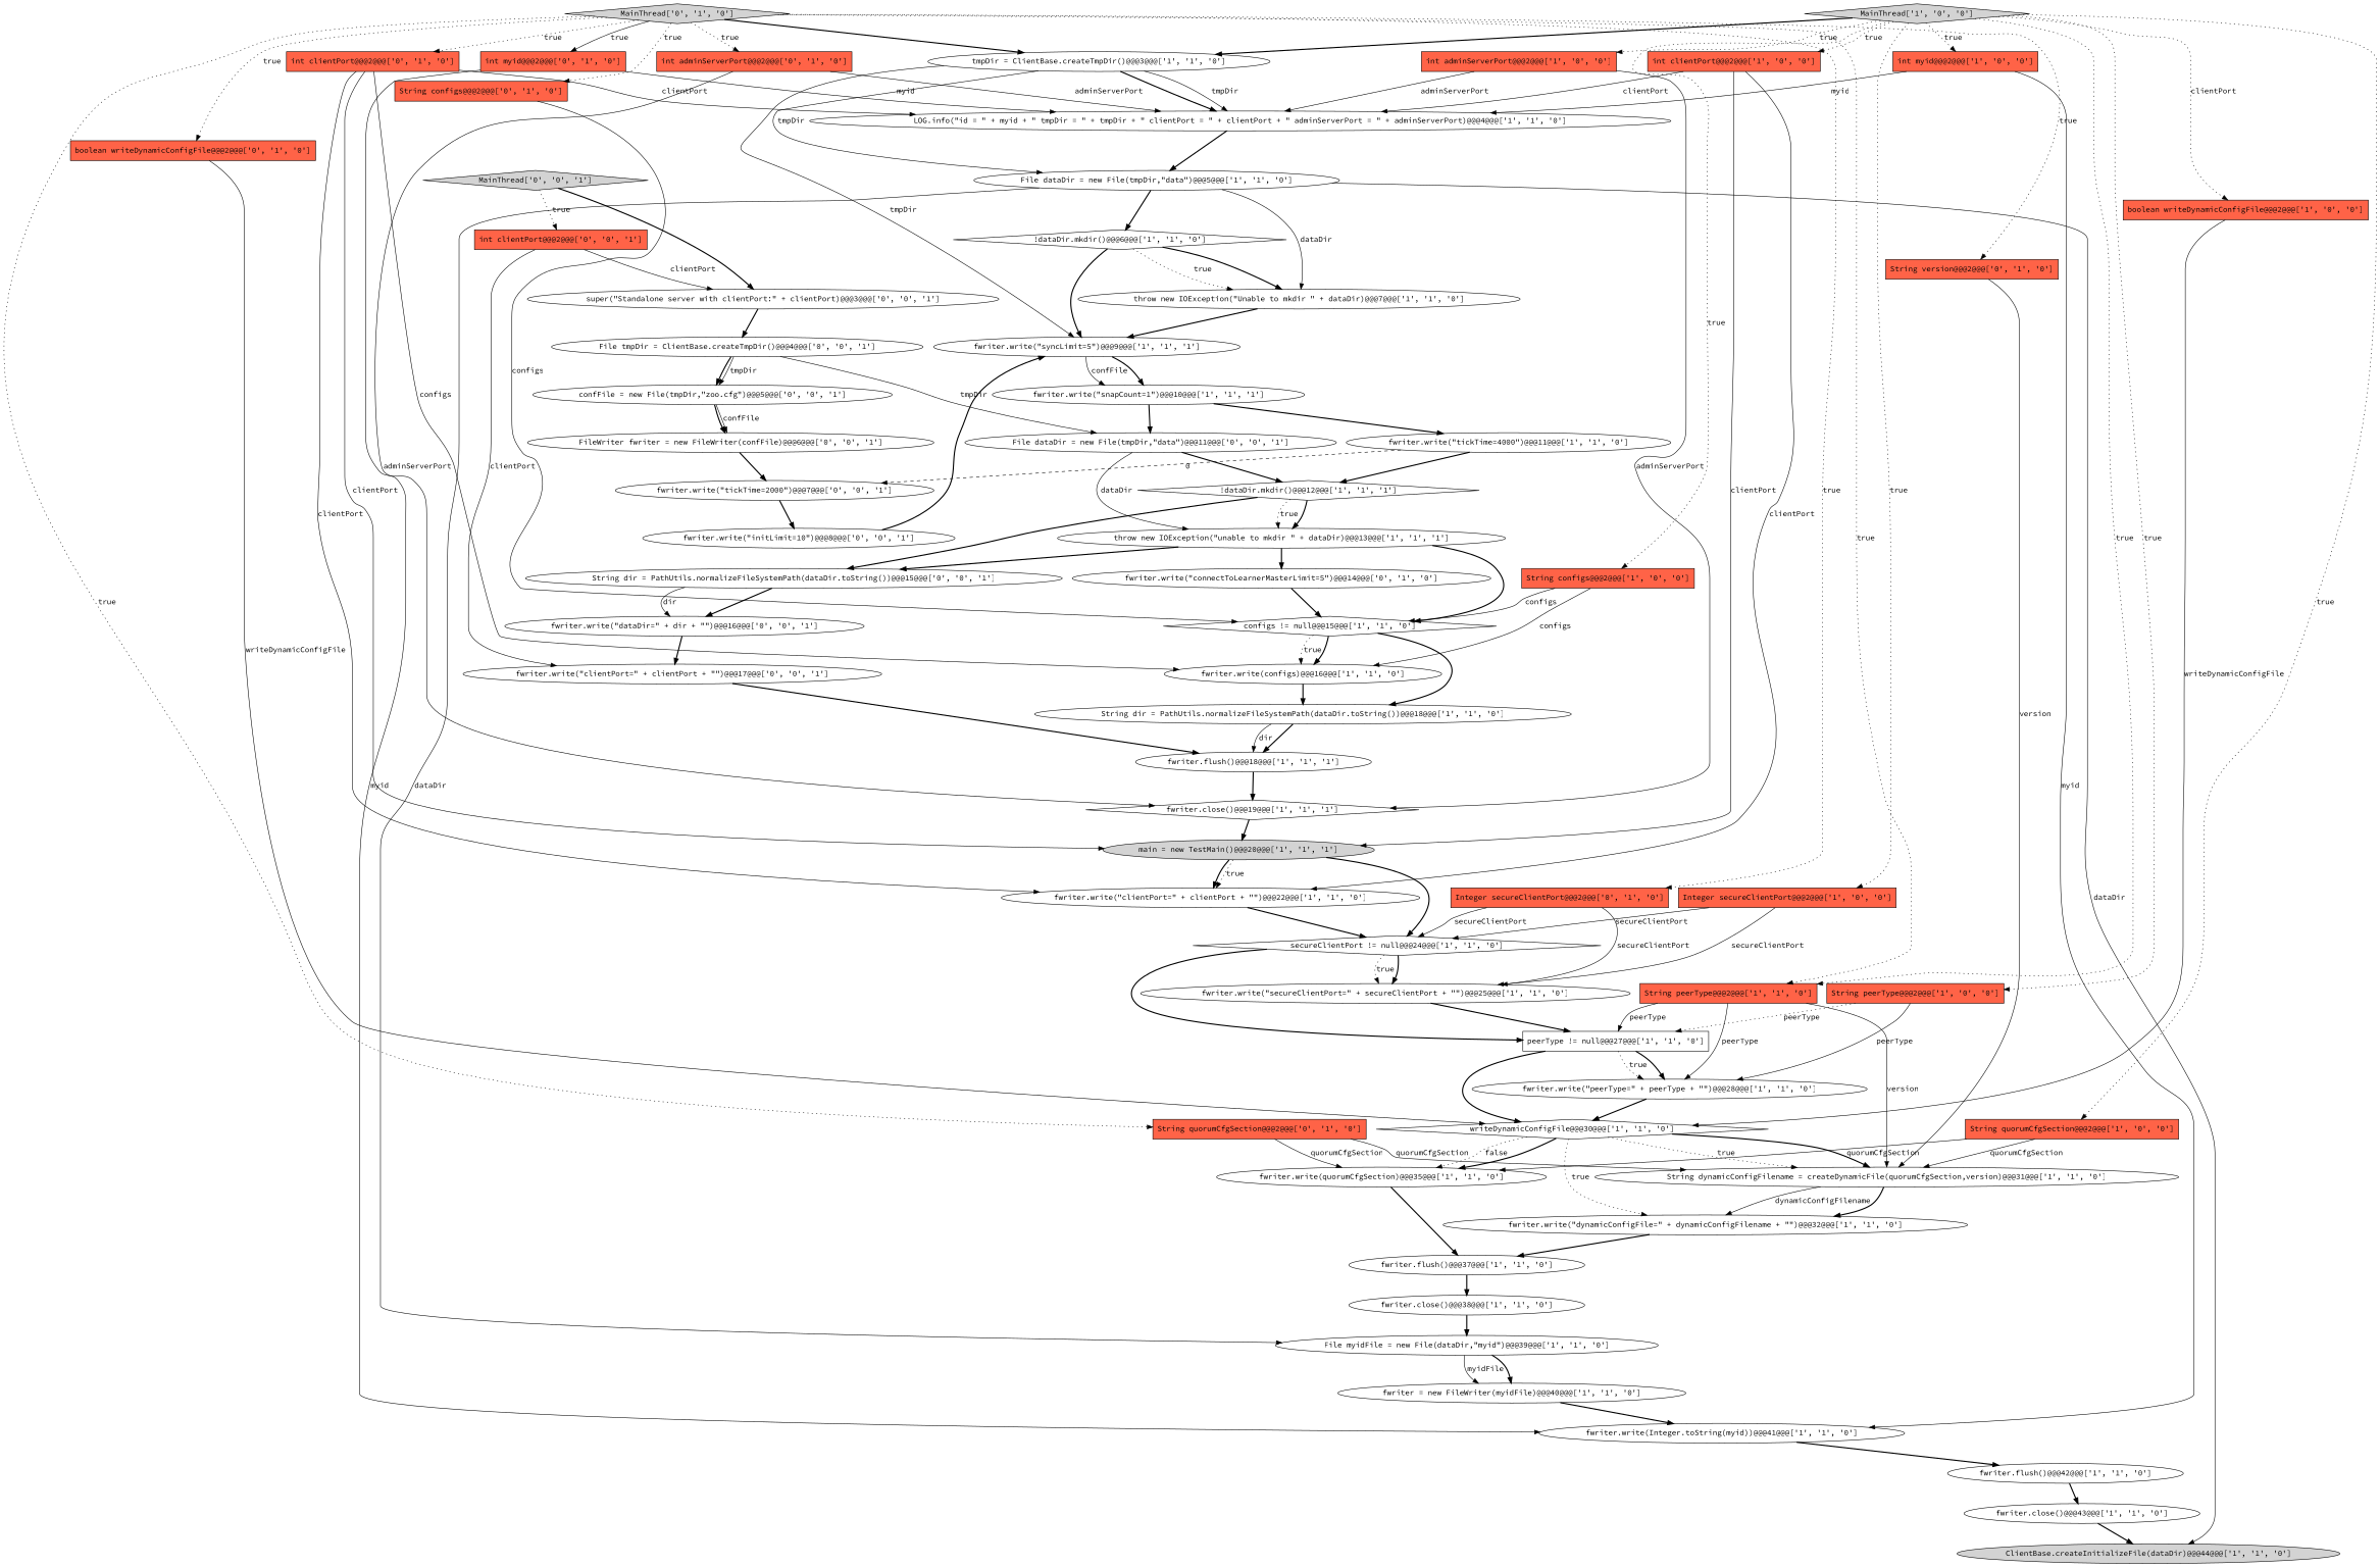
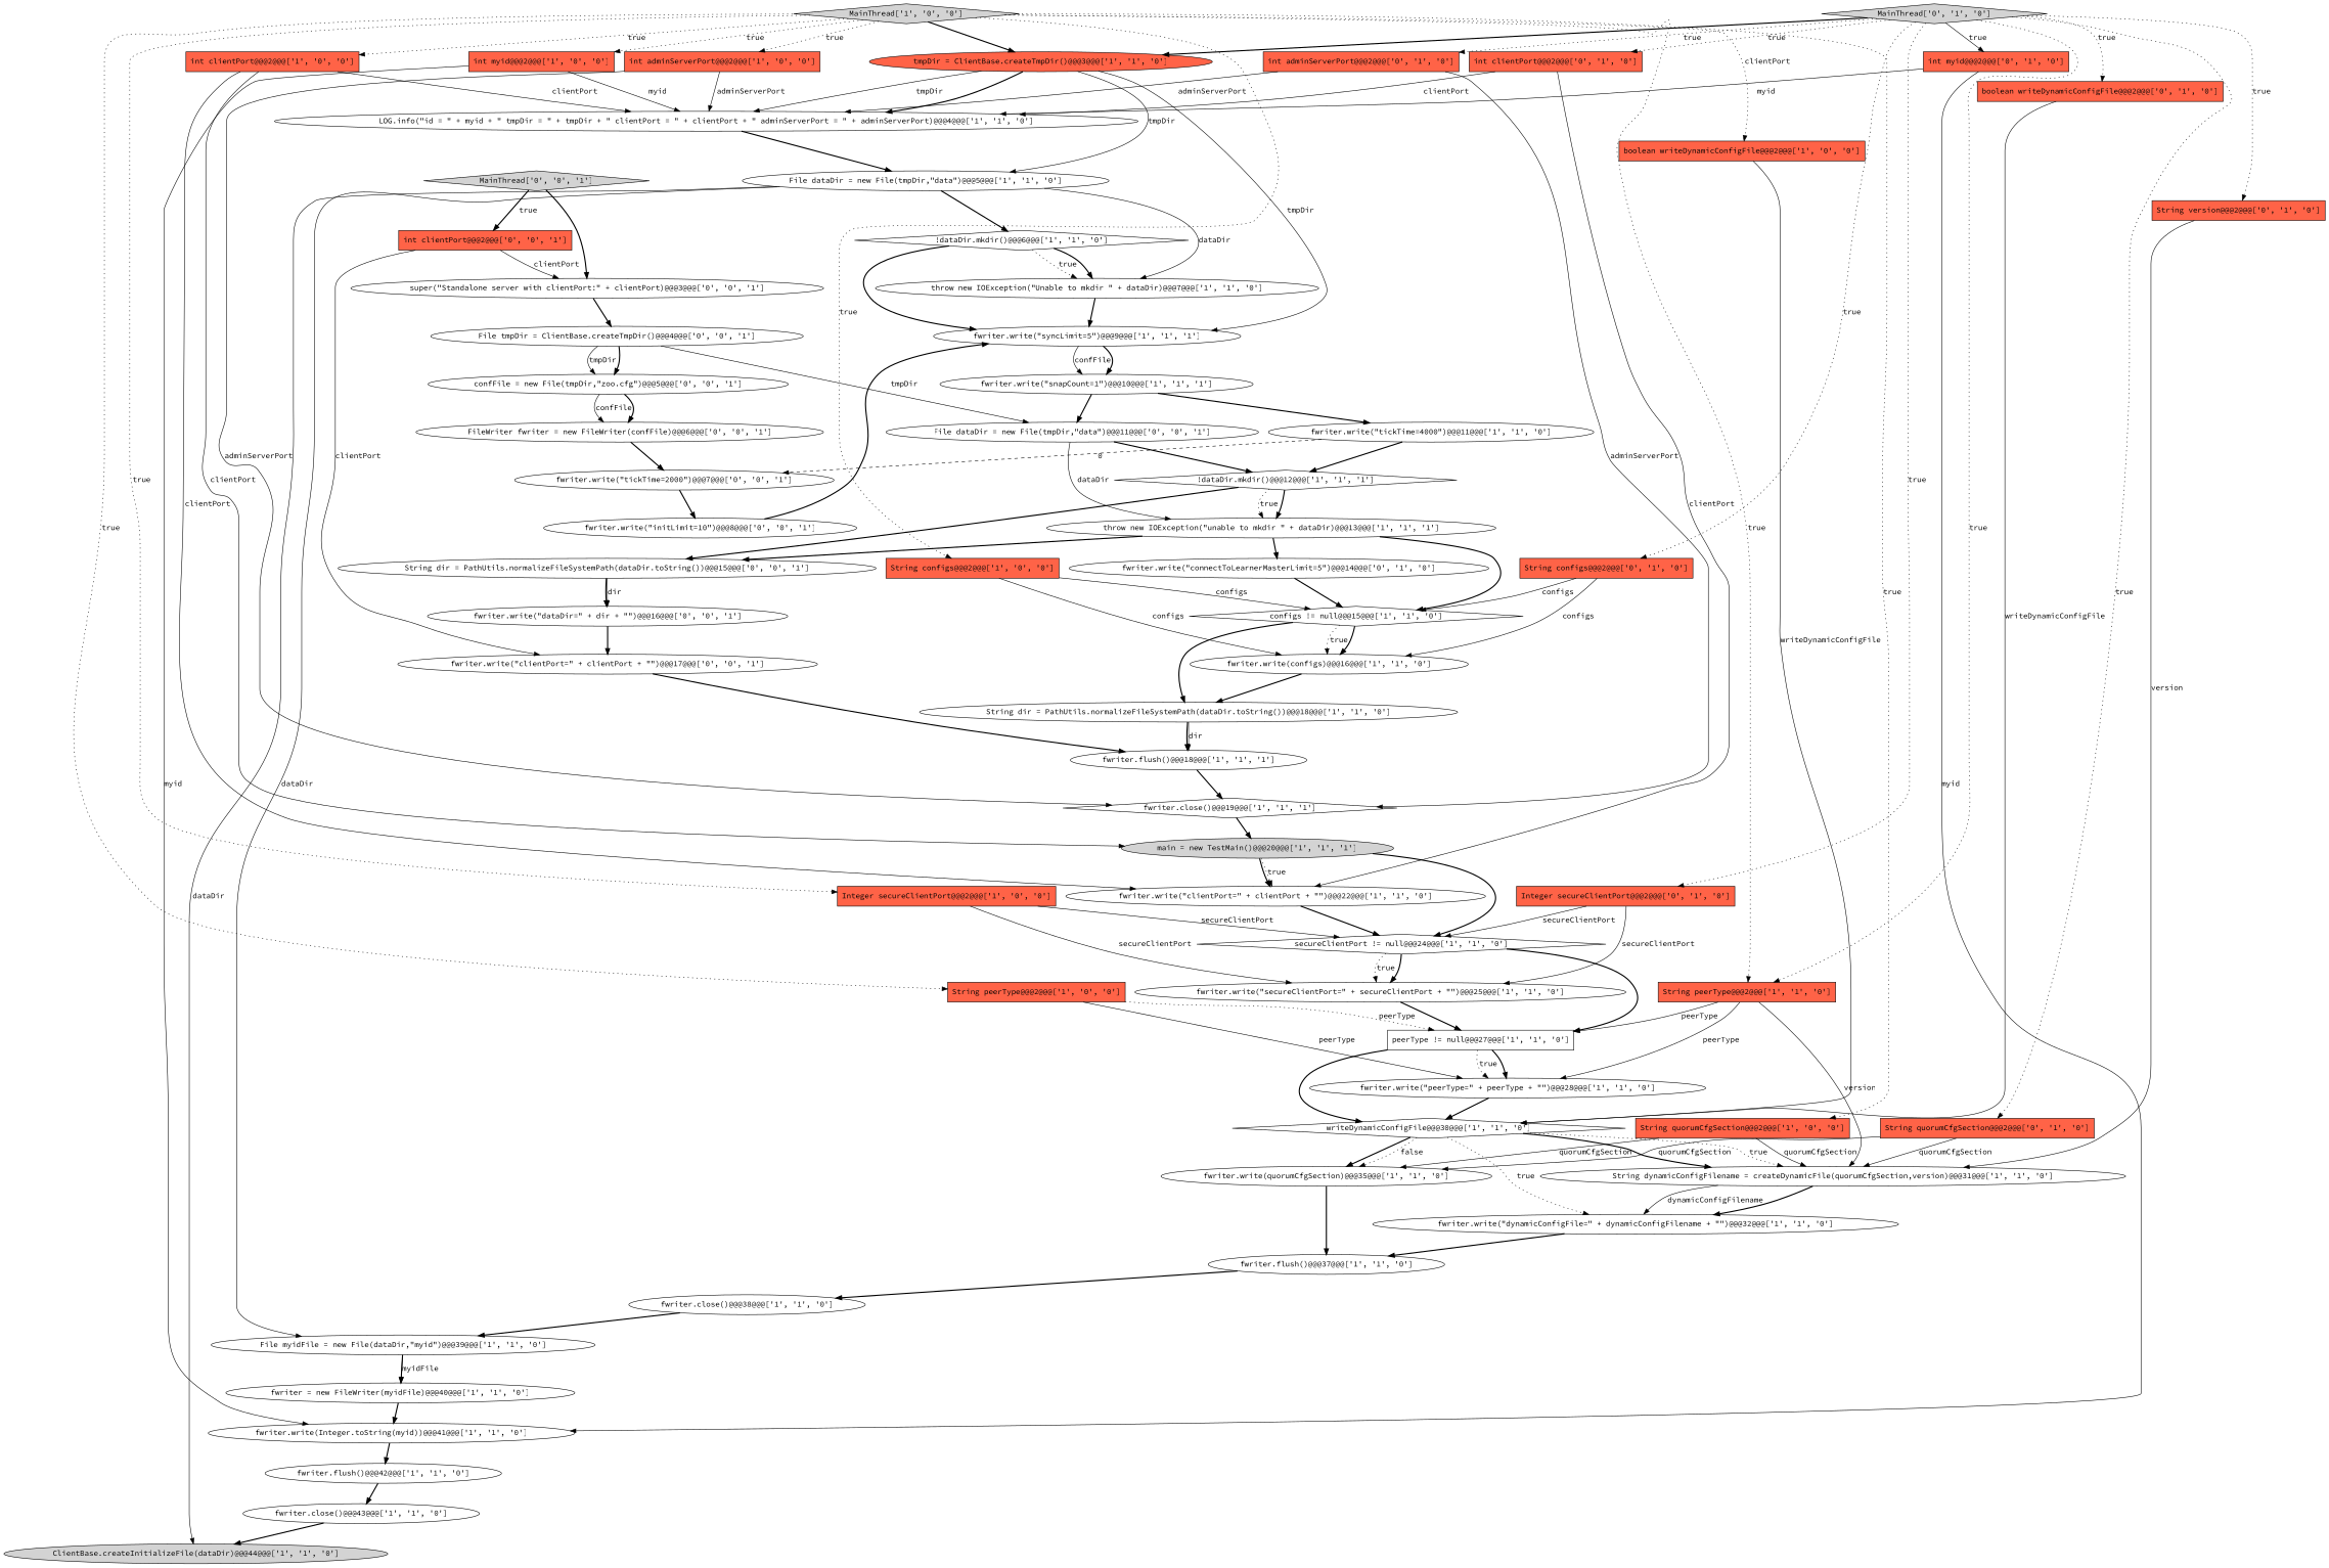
  digraph {
    fontname="Source Code Pro"
    node [fillcolor=white fontname="Source Code Pro" shape=ellipse style=filled]
    edge [fontname="Source Code Pro" style=bold]
-   n1 [label="tmpDir = ClientBase.createTmpDir()@@@3@@@['1', '1', '0']"]
+   n1 [fillcolor=tomato label="tmpDir = ClientBase.createTmpDir()@@@3@@@['1', '1', '0']"]
    n2 [label="fwriter.write(\"syncLimit=5\")@@@9@@@['1', '1', '1']"]
    n3 [label="File dataDir = new File(tmpDir,\"data\")@@@5@@@['1', '1', '0']"]
    n4 [label="LOG.info(\"id = \" + myid + \" tmpDir = \" + tmpDir + \" clientPort = \" + clientPort + \" adminServerPort = \" + adminServerPort)@@@4@@@['1', '1', '0']"]
    n5 [label="fwriter.write(\"snapCount=1\")@@@10@@@['1', '1', '1']"]
    n6 [label="throw new IOException(\"Unable to mkdir \" + dataDir)@@@7@@@['1', '1', '0']"]
    n7 [fillcolor=lightgray label="ClientBase.createInitializeFile(dataDir)@@@44@@@['1', '1', '0']"]
    n8 [label="!dataDir.mkdir()@@@6@@@['1', '1', '0']" shape=diamond]
    n9 [label="File myidFile = new File(dataDir,\"myid\")@@@39@@@['1', '1', '0']"]
    n10 [label="fwriter.write(\"tickTime=4000\")@@@11@@@['1', '1', '0']"]
    n11 [label="!dataDir.mkdir()@@@12@@@['1', '1', '1']" shape=diamond]
    n12 [label="fwriter.write(\"tickTime=2000\")@@@7@@@['0', '0', '1']"]
    n13 [label="throw new IOException(\"unable to mkdir \" + dataDir)@@@13@@@['1', '1', '1']"]
    n14 [label="String dir = PathUtils.normalizeFileSystemPath(dataDir.toString())@@@15@@@['0', '0', '1']"]
    n15 [label="fwriter.write(\"initLimit=10\")@@@8@@@['0', '0', '1']"]
    n16 [fillcolor=tomato label="int clientPort@@@2@@@['0', '1', '0']" shape=box]
    n17 [label="fwriter.write(\"clientPort=\" + clientPort + \"\")@@@22@@@['1', '1', '0']"]
    n18 [fillcolor=lightgray label="main = new TestMain()@@@20@@@['1', '1', '1']"]
    n19 [label="secureClientPort != null@@@24@@@['1', '1', '0']" shape=diamond]
    n20 [fillcolor=tomato label="boolean writeDynamicConfigFile@@@2@@@['0', '1', '0']" shape=box]
    n21 [label="writeDynamicConfigFile@@@30@@@['1', '1', '0']" shape=diamond]
    n22 [label="fwriter.write(quorumCfgSection)@@@35@@@['1', '1', '0']"]
    n23 [label="fwriter.write(\"dynamicConfigFile=\" + dynamicConfigFilename + \"\")@@@32@@@['1', '1', '0']"]
    n24 [label="String dynamicConfigFilename = createDynamicFile(quorumCfgSection,version)@@@31@@@['1', '1', '0']"]
    n25 [label="fwriter.flush()@@@37@@@['1', '1', '0']"]
    n26 [label="fwriter.close()@@@38@@@['1', '1', '0']"]
    n27 [fillcolor=tomato label="int adminServerPort@@@2@@@['1', '0', '0']" shape=box]
    n28 [label="fwriter.close()@@@19@@@['1', '1', '1']" shape=diamond]
    n29 [fillcolor=tomato label="int clientPort@@@2@@@['1', '0', '0']" shape=box]
    n30 [label="fwriter.write(\"dataDir=\" + dir + \"\")@@@16@@@['0', '0', '1']"]
    n31 [label="fwriter.write(\"clientPort=\" + clientPort + \"\")@@@17@@@['0', '0', '1']"]
    n32 [label="fwriter.flush()@@@18@@@['1', '1', '1']"]
    n33 [label="fwriter = new FileWriter(myidFile)@@@40@@@['1', '1', '0']"]
    n34 [label="fwriter.write(Integer.toString(myid))@@@41@@@['1', '1', '0']"]
    n35 [label="fwriter.flush()@@@42@@@['1', '1', '0']"]
    n36 [label="File dataDir = new File(tmpDir,\"data\")@@@11@@@['0', '0', '1']"]
    n37 [label="configs != null@@@15@@@['1', '1', '0']" shape=diamond]
    n38 [label="fwriter.write(\"connectToLearnerMasterLimit=5\")@@@14@@@['0', '1', '0']"]
    n39 [fillcolor=tomato label="Integer secureClientPort@@@2@@@['0', '1', '0']" shape=box]
    n40 [label="fwriter.write(\"secureClientPort=\" + secureClientPort + \"\")@@@25@@@['1', '1', '0']"]
    n41 [label="peerType != null@@@27@@@['1', '1', '0']" shape=box]
    n42 [fillcolor=tomato label="String quorumCfgSection@@@2@@@['0', '1', '0']" shape=box]
    n43 [label="String dir = PathUtils.normalizeFileSystemPath(dataDir.toString())@@@18@@@['1', '1', '0']"]
    n44 [label="fwriter.close()@@@43@@@['1', '1', '0']"]
    n45 [fillcolor=tomato label="int myid@@@2@@@['0', '1', '0']" shape=box]
    n46 [fillcolor=tomato label="String configs@@@2@@@['0', '1', '0']" shape=box]
    n47 [label="fwriter.write(configs)@@@16@@@['1', '1', '0']"]
    n48 [label="FileWriter fwriter = new FileWriter(confFile)@@@6@@@['0', '0', '1']"]
    n49 [fillcolor=lightgray label="MainThread['1', '0', '0']" shape=diamond]
    n50 [fillcolor=tomato label="String peerType@@@2@@@['1', '0', '0']" shape=box]
    n51 [fillcolor=tomato label="int myid@@@2@@@['1', '0', '0']" shape=box]
    n52 [fillcolor=tomato label="Integer secureClientPort@@@2@@@['1', '0', '0']" shape=box]
    n53 [fillcolor=tomato label="String configs@@@2@@@['1', '0', '0']" shape=box]
    n54 [fillcolor=tomato label="String peerType@@@2@@@['1', '1', '0']" shape=box]
    n55 [fillcolor=tomato label="boolean writeDynamicConfigFile@@@2@@@['1', '0', '0']" shape=box]
    n56 [fillcolor=tomato label="String quorumCfgSection@@@2@@@['1', '0', '0']" shape=box]
    n57 [label="fwriter.write(\"peerType=\" + peerType + \"\")@@@28@@@['1', '1', '0']"]
    n58 [fillcolor=tomato label="String version@@@2@@@['0', '1', '0']" shape=box]
    n59 [label="confFile = new File(tmpDir,\"zoo.cfg\")@@@5@@@['0', '0', '1']"]
    n60 [label="super(\"Standalone server with clientPort:\" + clientPort)@@@3@@@['0', '0', '1']"]
    n61 [label="File tmpDir = ClientBase.createTmpDir()@@@4@@@['0', '0', '1']"]
    n62 [fillcolor=lightgray label="MainThread['0', '1', '0']" shape=diamond]
    n63 [fillcolor=tomato label="int adminServerPort@@@2@@@['0', '1', '0']" shape=box]
    n64 [fillcolor=tomato label="int clientPort@@@2@@@['0', '0', '1']" shape=box]
    n65 [fillcolor=lightgray label="MainThread['0', '0', '1']" shape=diamond]
    n1 -> n2 [label=tmpDir style=solid]
    n1 -> n3 [label=tmpDir style=solid]
    n1 -> n4
    n1 -> n4 [label=tmpDir style=solid]
    n2 -> n5 [label=confFile style=solid]
    n2 -> n5
    n3 -> n6 [label=dataDir style=solid]
    n3 -> n7 [label=dataDir style=solid]
    n3 -> n8
    n3 -> n9 [label=dataDir style=solid]
    n4 -> n3
    n5 -> n10
    n5 -> n36
    n6 -> n2
    n8 -> n2
    n8 -> n6 [label=true style=dotted]
    n8 -> n6
    n9 -> n33 [label=myidFile style=solid]
    n9 -> n33
    n10 -> n11
    n10 -> n12 [label=0 style=dashed]
    n11 -> n13
    n11 -> n13 [label=true style=dotted]
    n11 -> n14
    n12 -> n15
    n13 -> n14
    n13 -> n37
    n13 -> n38
    n14 -> n30 [label=dir style=solid]
    n14 -> n30
    n15 -> n2
    n16 -> n4 [label=clientPort style=solid]
    n16 -> n17 [label=clientPort style=solid]
-   n16 -> n18 [label=clientPort style=solid]
    n17 -> n19
    n18 -> n17 [label=true style=dotted]
    n18 -> n17
    n18 -> n19
    n19 -> n40
    n19 -> n40 [label=true style=dotted]
    n19 -> n41
    n20 -> n21 [label=writeDynamicConfigFile style=solid]
    n21 -> n22
    n21 -> n22 [label=false style=dotted]
    n21 -> n23 [label=true style=dotted]
    n21 -> n24 [label=true style=dotted]
    n21 -> n24
    n22 -> n25
    n23 -> n25
    n24 -> n23 [label=dynamicConfigFilename style=solid]
    n24 -> n23
    n25 -> n26
    n26 -> n9
    n27 -> n4 [label=adminServerPort style=solid]
    n27 -> n28 [label=adminServerPort style=solid]
    n28 -> n18
    n29 -> n4 [label=clientPort style=solid]
    n29 -> n17 [label=clientPort style=solid]
    n29 -> n18 [label=clientPort style=solid]
    n30 -> n31
    n31 -> n32
    n32 -> n28
    n33 -> n34
    n34 -> n35
    n35 -> n44
    n36 -> n11
    n36 -> n13 [label=dataDir style=solid]
    n37 -> n43
    n37 -> n47 [label=true style=dotted]
    n37 -> n47
    n38 -> n37
    n39 -> n19 [label=secureClientPort style=solid]
    n39 -> n40 [label=secureClientPort style=solid]
    n40 -> n41
    n41 -> n21
    n41 -> n57
    n41 -> n57 [label=true style=dotted]
    n42 -> n22 [label=quorumCfgSection style=solid]
    n42 -> n24 [label=quorumCfgSection style=solid]
    n43 -> n32
    n43 -> n32 [label=dir style=solid]
    n44 -> n7
    n45 -> n4 [label=myid style=solid]
    n45 -> n34 [label=myid style=solid]
    n46 -> n37 [label=configs style=solid]
-   n16 -> n47 [label=configs style=solid]
+   n46 -> n47 [label=configs style=solid]
    n47 -> n43
    n48 -> n12
    n49 -> n1
    n49 -> n27 [label=true style=dotted]
    n49 -> n29 [label=true style=dotted]
    n49 -> n50 [label=true style=dotted]
    n49 -> n51 [label=true style=dotted]
    n49 -> n52 [label=true style=dotted]
    n49 -> n53 [label=true style=dotted]
    n49 -> n54 [label=true style=dotted]
    n49 -> n55 [label=clientPort style=dotted]
    n49 -> n56 [label=true style=dotted]
    n50 -> n41 [label=peerType style=dotted]
    n50 -> n57 [label=peerType style=solid]
    n51 -> n4 [label=myid style=solid]
    n51 -> n34 [label=myid style=solid]
    n52 -> n19 [label=secureClientPort style=solid]
    n52 -> n40 [label=secureClientPort style=solid]
    n53 -> n37 [label=configs style=solid]
    n53 -> n47 [label=configs style=solid]
    n54 -> n24 [label=version style=solid]
    n54 -> n41 [label=peerType style=solid]
    n54 -> n57 [label=peerType style=solid]
    n55 -> n21 [label=writeDynamicConfigFile style=solid]
    n56 -> n22 [label=quorumCfgSection style=solid]
    n56 -> n24 [label=quorumCfgSection style=solid]
    n57 -> n21
    n58 -> n24 [label=version style=solid]
    n59 -> n48 [label=confFile style=solid]
    n59 -> n48
    n60 -> n61
    n61 -> n36 [label=tmpDir style=solid]
    n61 -> n59
    n61 -> n59 [label=tmpDir style=solid]
    n62 -> n1
    n62 -> n16 [label=true style=dotted]
    n62 -> n20 [label=true style=dotted]
    n62 -> n39 [label=true style=dotted]
    n62 -> n42 [label=true style=dotted]
    n62 -> n45 [label=true style=solid]
    n62 -> n46 [label=true style=dotted]
    n62 -> n54 [label=true style=dotted]
    n62 -> n58 [label=true style=dotted]
    n62 -> n63 [label=true style=dotted]
    n63 -> n4 [label=adminServerPort style=solid]
    n63 -> n28 [label=adminServerPort style=solid]
    n64 -> n31 [label=clientPort style=solid]
    n64 -> n60 [label=clientPort style=solid]
    n65 -> n60
-   n65 -> n64 [label=true style=dotted]
+   n65 -> n64 [label=true]
  }
